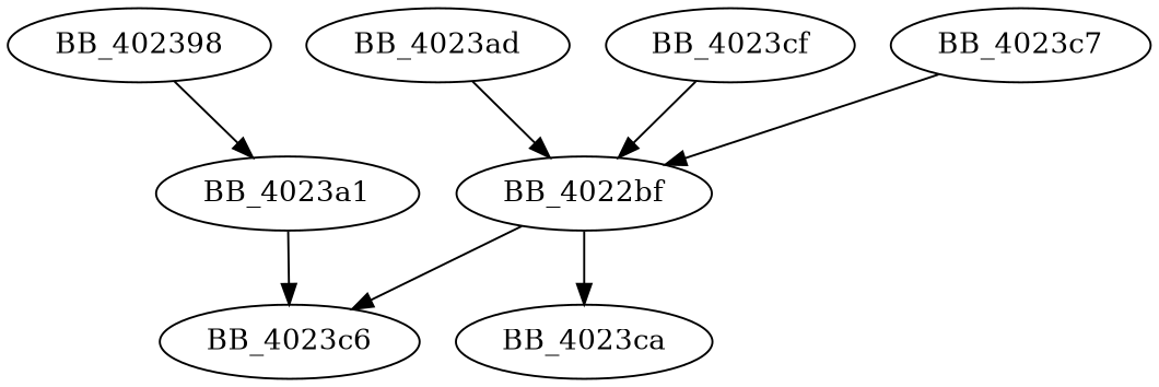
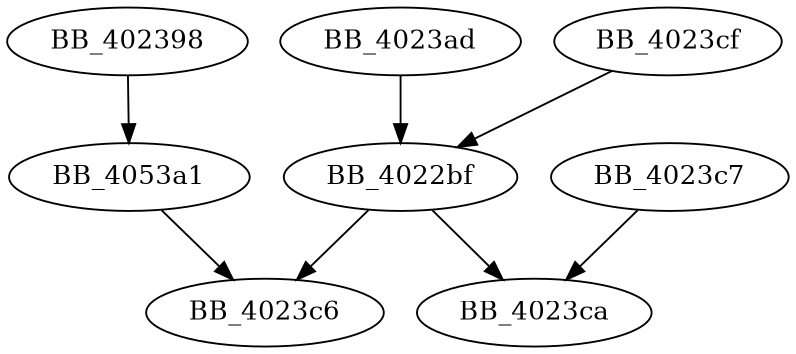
  digraph {
    BB_402398
-   BB_4023a1
+   BB_4023a1 [label=BB_4053a1]
    BB_4023c6
    n4 [label=BB_4022bf]
    BB_4023ad
    BB_4023ca
    BB_4023cf
    BB_4023c7
    BB_402398 -> BB_4023a1
    BB_4023a1 -> BB_4023c6
    n4 -> BB_4023c6
    n4 -> BB_4023ca
    BB_4023ad -> n4
    BB_4023cf -> n4
-   BB_4023c7 -> n4
+   BB_4023c7 -> BB_4023ca
  }
